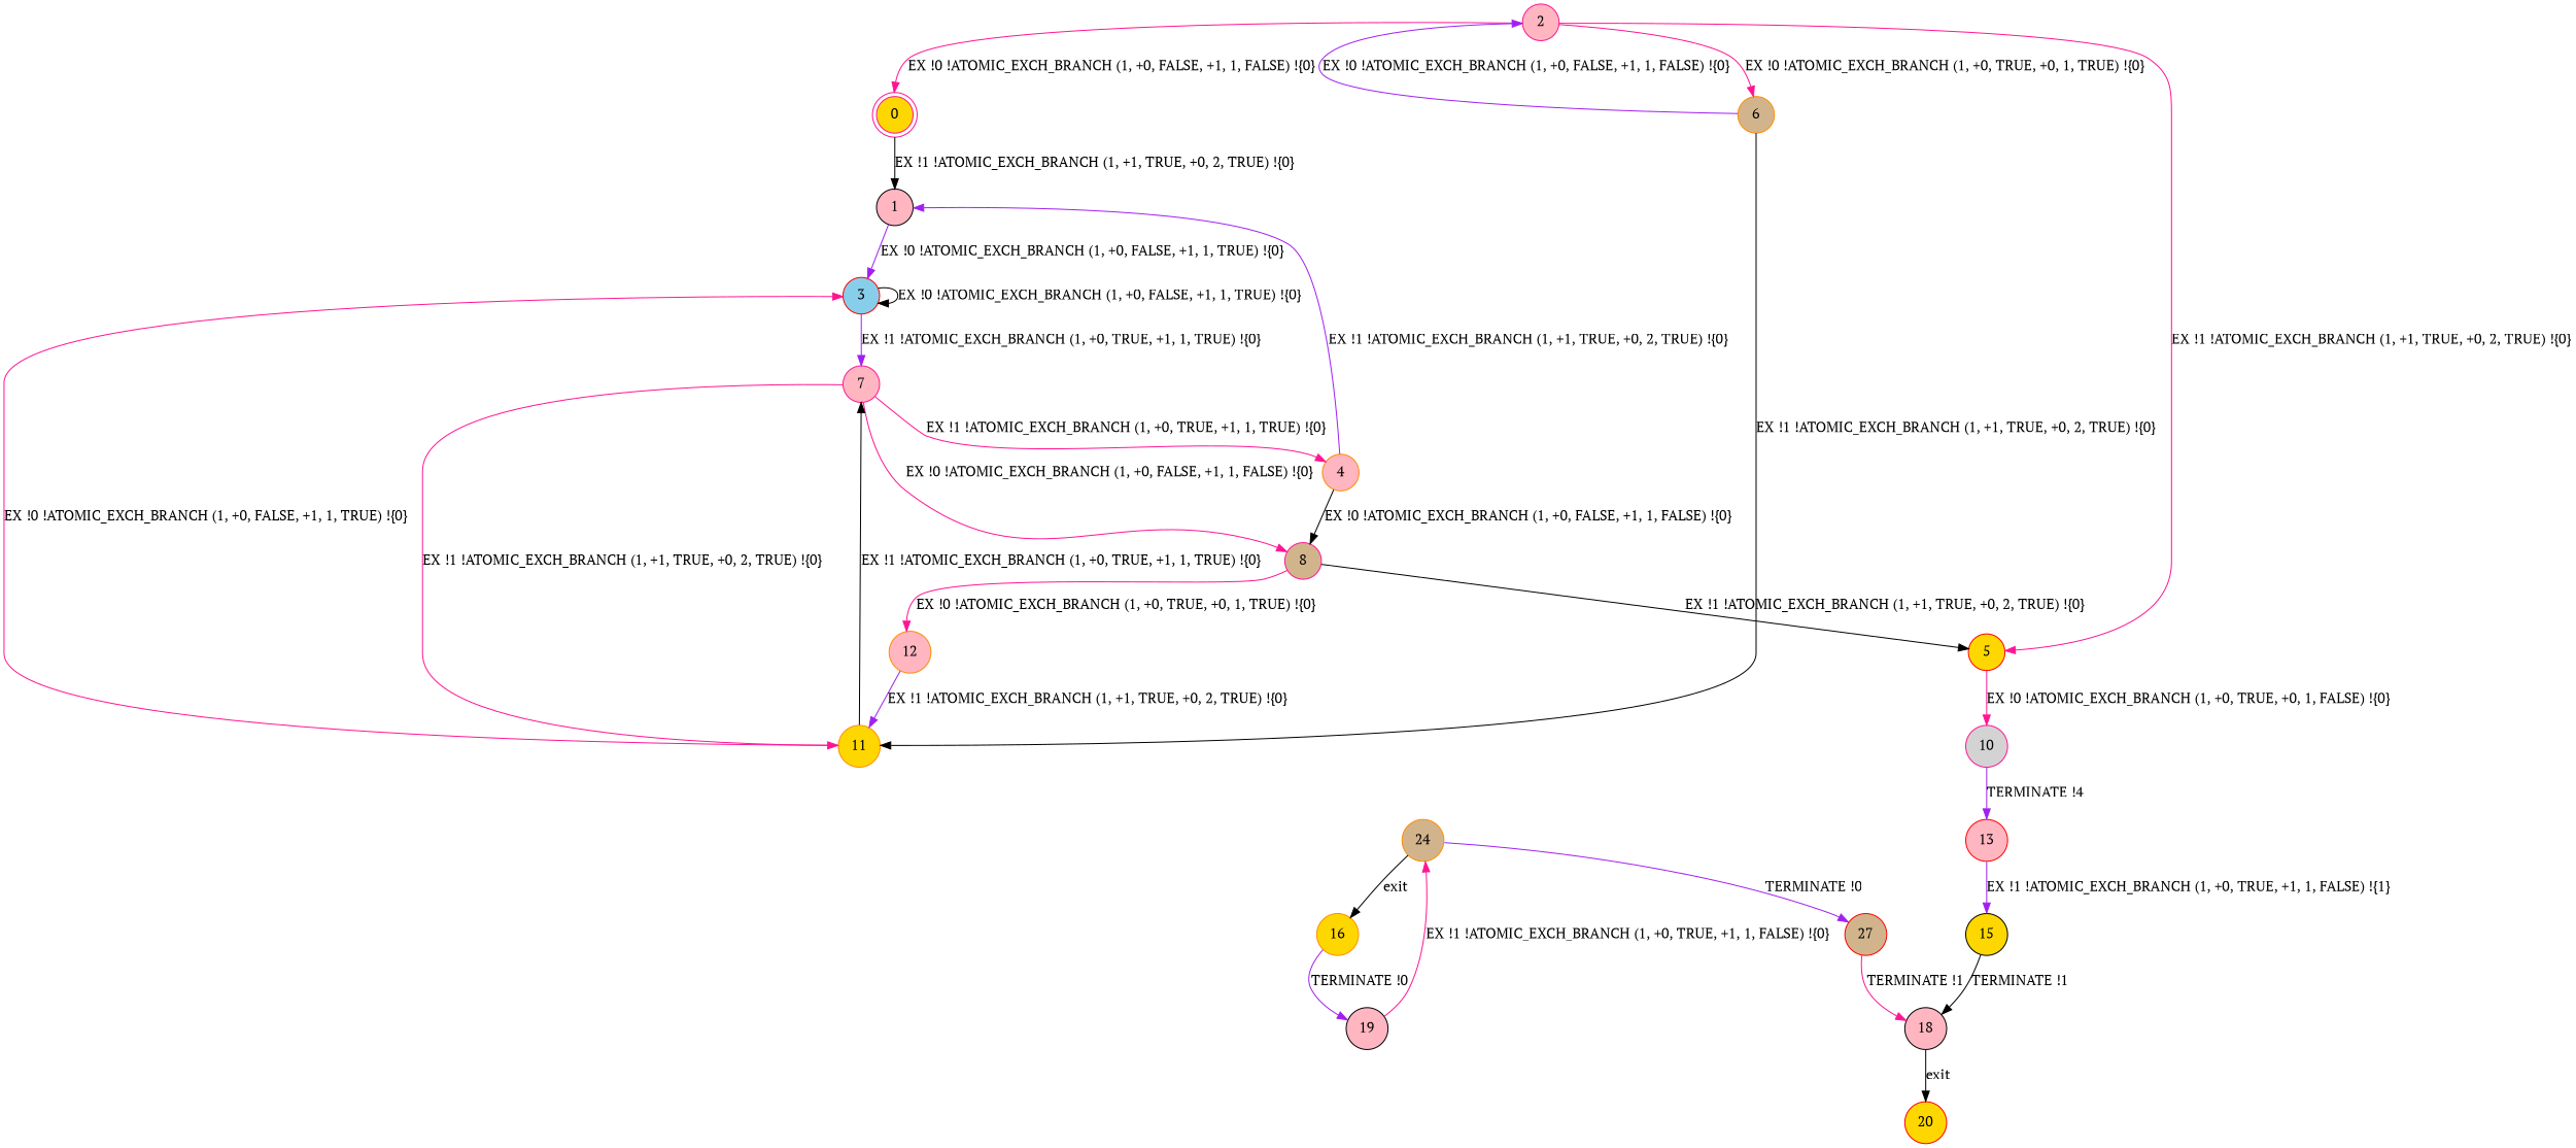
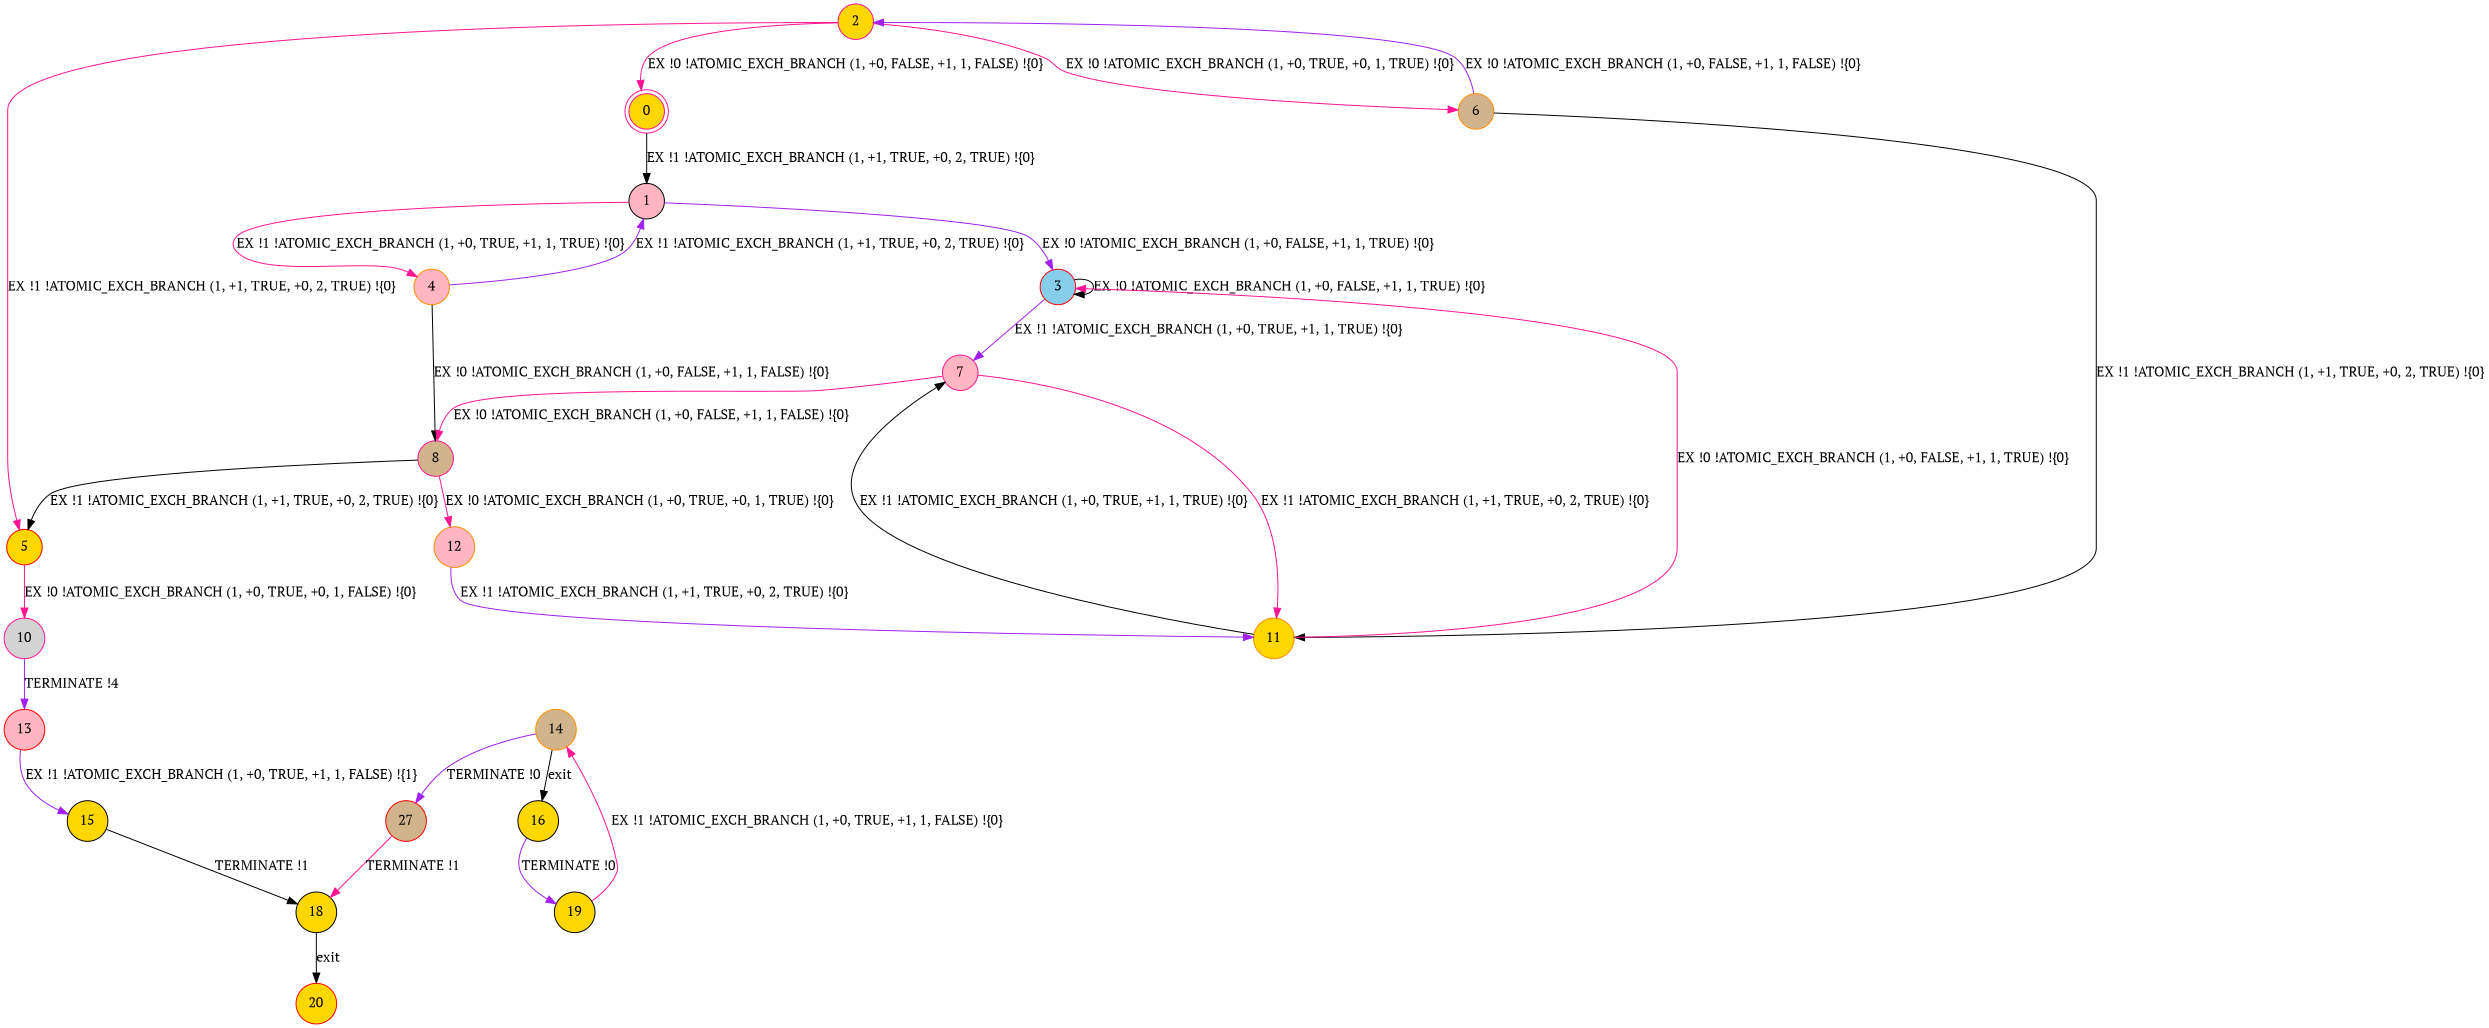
  digraph {
    fontname="PT Serif"
    node [color=darkorange fillcolor=gold fontname="PT Serif" shape=circle style=filled]
    edge [color=deeppink fontname="PT Serif"]
    0 [color=deeppink peripheries=2]
    1 [color=black fillcolor=lightpink]
    3 [color=red fillcolor=skyblue]
    4 [fillcolor=lightpink]
-   2 [color=deeppink fillcolor=lightpink]
+   2 [color=deeppink]
    5 [color=red]
    6 [fillcolor=tan]
    7 [color=deeppink fillcolor=lightpink]
    8 [color=deeppink fillcolor=tan]
    10 [color=deeppink fillcolor=lightgrey]
    11
    12 [fillcolor=lightpink]
    13 [color=red fillcolor=lightpink]
    15 [color=black]
-   14 [fillcolor=tan label=24]
-   16
+   14 [fillcolor=tan]
+   16 [color=black]
    n17 [color=red fillcolor=tan label=27]
-   18 [color=black fillcolor=lightpink]
-   19 [color=black fillcolor=lightpink]
+   18 [color=black]
+   19 [color=black]
    20 [color=red]
    0 -> 1 [color=black label="EX !1 !ATOMIC_EXCH_BRANCH (1, +1, TRUE, +0, 2, TRUE) !{0}"]
    1 -> 3 [color=purple label="EX !0 !ATOMIC_EXCH_BRANCH (1, +0, FALSE, +1, 1, TRUE) !{0}"]
-   7 -> 4 [label="EX !1 !ATOMIC_EXCH_BRANCH (1, +0, TRUE, +1, 1, TRUE) !{0}"]
+   1 -> 4 [label="EX !1 !ATOMIC_EXCH_BRANCH (1, +0, TRUE, +1, 1, TRUE) !{0}"]
    3 -> 3 [color=black label="EX !0 !ATOMIC_EXCH_BRANCH (1, +0, FALSE, +1, 1, TRUE) !{0}"]
    3 -> 7 [color=purple label="EX !1 !ATOMIC_EXCH_BRANCH (1, +0, TRUE, +1, 1, TRUE) !{0}"]
    4 -> 1 [color=purple label="EX !1 !ATOMIC_EXCH_BRANCH (1, +1, TRUE, +0, 2, TRUE) !{0}"]
    4 -> 8 [color=black label="EX !0 !ATOMIC_EXCH_BRANCH (1, +0, FALSE, +1, 1, FALSE) !{0}"]
    2 -> 0 [label="EX !0 !ATOMIC_EXCH_BRANCH (1, +0, FALSE, +1, 1, FALSE) !{0}"]
    2 -> 5 [label="EX !1 !ATOMIC_EXCH_BRANCH (1, +1, TRUE, +0, 2, TRUE) !{0}"]
    2 -> 6 [label="EX !0 !ATOMIC_EXCH_BRANCH (1, +0, TRUE, +0, 1, TRUE) !{0}"]
    5 -> 10 [label="EX !0 !ATOMIC_EXCH_BRANCH (1, +0, TRUE, +0, 1, FALSE) !{0}"]
    6 -> 2 [color=purple label="EX !0 !ATOMIC_EXCH_BRANCH (1, +0, FALSE, +1, 1, FALSE) !{0}"]
    6 -> 11 [color=black label="EX !1 !ATOMIC_EXCH_BRANCH (1, +1, TRUE, +0, 2, TRUE) !{0}"]
    7 -> 8 [label="EX !0 !ATOMIC_EXCH_BRANCH (1, +0, FALSE, +1, 1, FALSE) !{0}"]
    7 -> 11 [label="EX !1 !ATOMIC_EXCH_BRANCH (1, +1, TRUE, +0, 2, TRUE) !{0}"]
    8 -> 5 [color=black label="EX !1 !ATOMIC_EXCH_BRANCH (1, +1, TRUE, +0, 2, TRUE) !{0}"]
    8 -> 12 [label="EX !0 !ATOMIC_EXCH_BRANCH (1, +0, TRUE, +0, 1, TRUE) !{0}"]
    10 -> 13 [color=purple label="TERMINATE !4"]
    11 -> 3 [label="EX !0 !ATOMIC_EXCH_BRANCH (1, +0, FALSE, +1, 1, TRUE) !{0}"]
    11 -> 7 [color=black label="EX !1 !ATOMIC_EXCH_BRANCH (1, +0, TRUE, +1, 1, TRUE) !{0}"]
    12 -> 11 [color=purple label="EX !1 !ATOMIC_EXCH_BRANCH (1, +1, TRUE, +0, 2, TRUE) !{0}"]
    13 -> 15 [color=purple label="EX !1 !ATOMIC_EXCH_BRANCH (1, +0, TRUE, +1, 1, FALSE) !{1}"]
    15 -> 18 [color=black label="TERMINATE !1"]
    14 -> 16 [color=black label=exit]
    14 -> n17 [color=purple label="TERMINATE !0"]
    16 -> 19 [color=purple label="TERMINATE !0"]
    n17 -> 18 [label="TERMINATE !1"]
    18 -> 20 [color=black label=exit]
    19 -> 14 [label="EX !1 !ATOMIC_EXCH_BRANCH (1, +0, TRUE, +1, 1, FALSE) !{0}"]
  }
